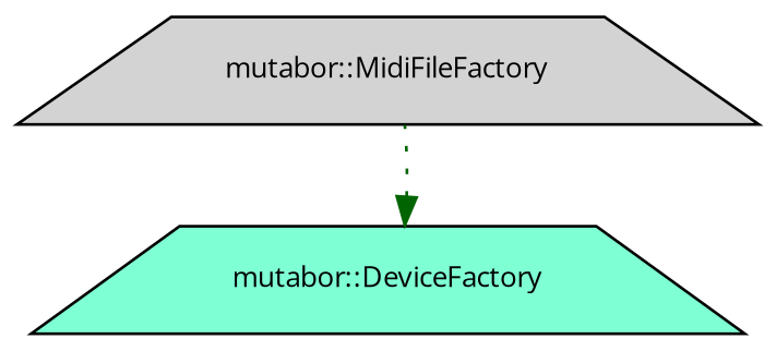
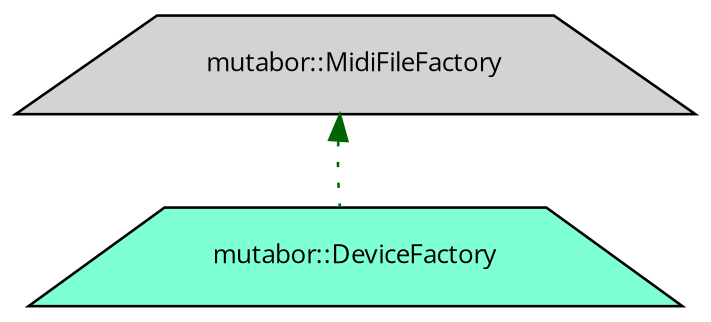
  digraph {
    fontname="Open Sans"
    node [color=black fontname="Open Sans" fontsize=10 shape=trapezium style=filled]
    n1 [fillcolor=lightgrey fontcolor=black height=0.2 label="mutabor::MidiFileFactory" width=0.4]
    n2 [fillcolor=aquamarine height=0.2 label="mutabor::DeviceFactory" width=0.4]
-   n2 -> n1 [color=darkgreen dir=back fontname="Open Sans" fontsize=10 labelfontname=Sans labelfontsize=10 style=dotted]
+   n1 -> n2 [color=darkgreen dir=back fontname="Open Sans" fontsize=10 labelfontname=Sans labelfontsize=10 style=dotted]
  }
